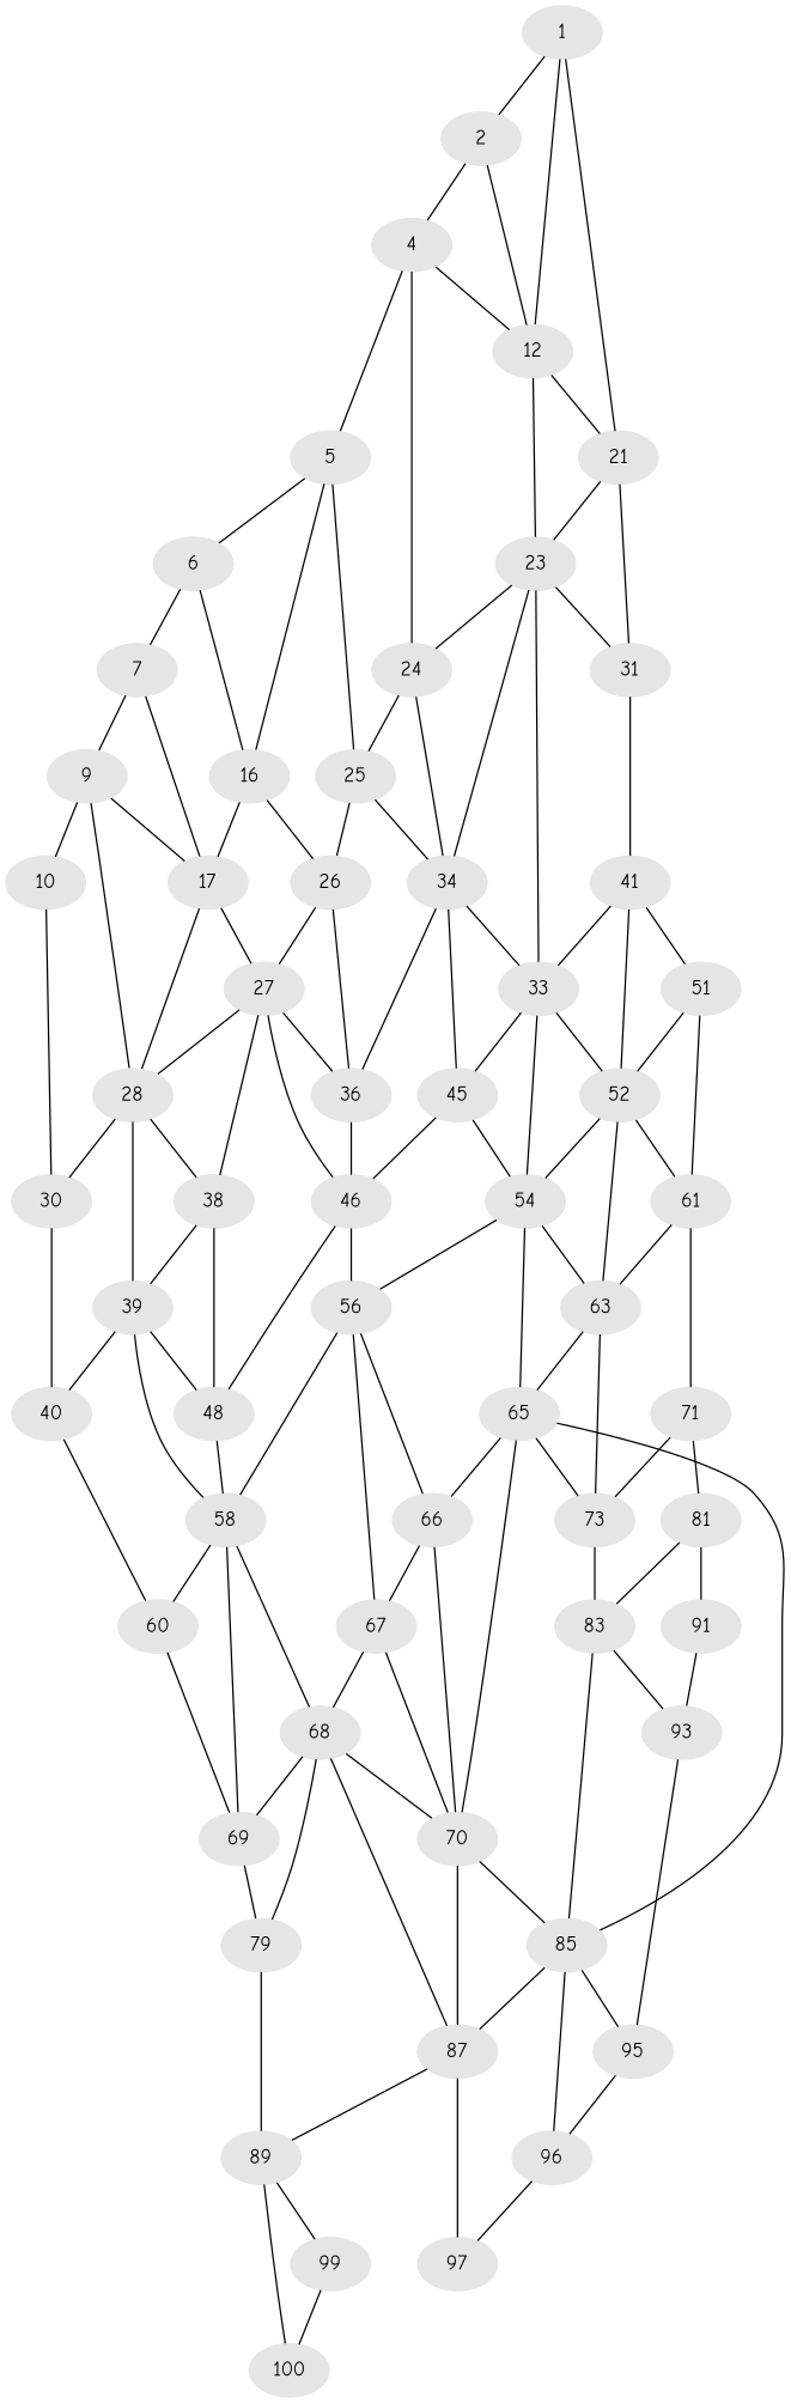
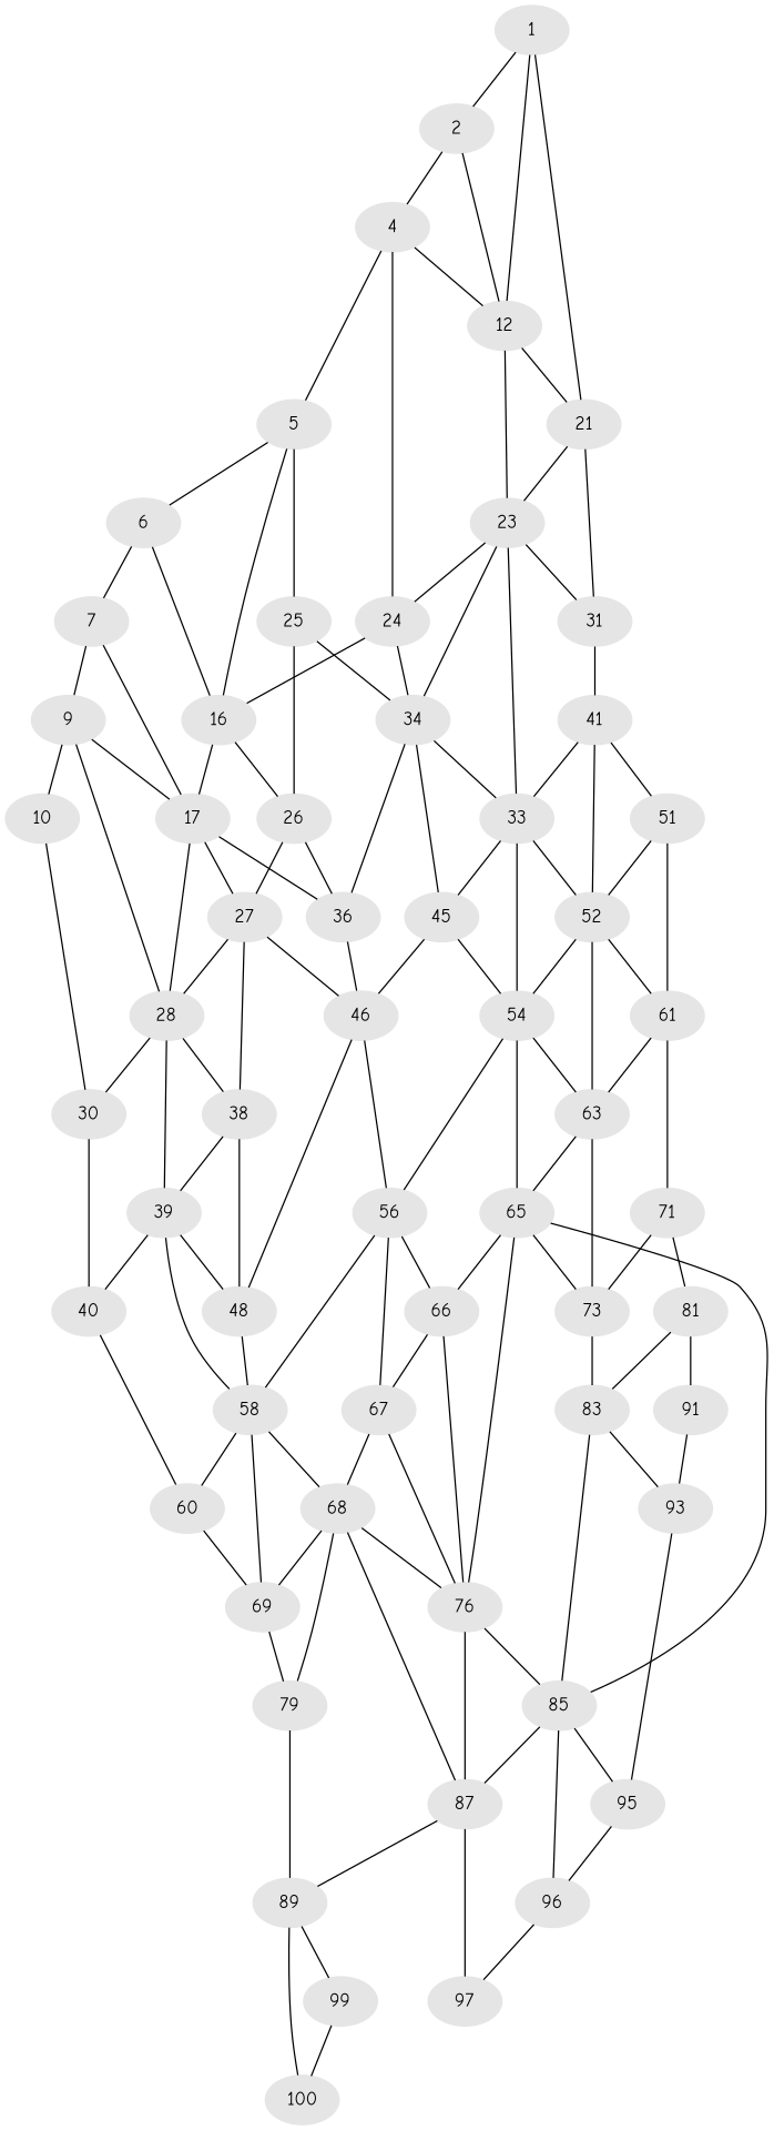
  graph {
    fontname="Comic Neue"
    node [color=gray90 fontname="Comic Neue" style=filled]
    edge [fontname="Comic Neue"]
    1 [super="+11"]
    2 [super="+3"]
    12 [super="+13"]
    21 [super="+22"]
    4 [super="+14"]
    23 [super="+33"]
    31 [super="+32"]
    5 [super="+15"]
    24
    6
    16
    25
    34 [super="+35"]
    7 [super="+8"]
    17 [super="+18"]
    26
    9 [super="+19"]
    10 [super="+20"]
    28 [super="+29"]
    27 [super="+37"]
    30
    38
    39 [super="+49"]
    40 [super="+50"]
    n25 [label=33 super="+44"]
    36
    46 [super="+47"]
    41 [super="+42"]
    45
    52 [super="+53"]
    54 [super="+55"]
    48
    56 [super="+57"]
    58 [super="+59"]
    60
    51
    68 [super="+78"]
    69 [super="+70"]
    61 [super="+62"]
    63 [super="+64"]
    65 [super="+75"]
    66
    67
    71 [super="+72"]
    73 [super="+74"]
-   76 [super="+77" label=70]
+   76 [super="+77"]
    85 [super="+86"]
    79 [super="+80"]
    87 [super="+88"]
    81 [super="+82"]
    83 [super="+84"]
    95
    96
    89 [super="+90"]
    97 [super="+98"]
    91 [super="+92"]
    93 [super="+94"]
    99
    100
    1 -- 2
    1 -- 12
    1 -- 21
    2 -- 12 [weight=2]
    2 -- 4
    12 -- 21
    12 -- 23
    21 -- 23
    21 -- 31 [weight=2]
    4 -- 12
    4 -- 5 [weight=2]
    4 -- 24
    23 -- 31
    23 -- 24
    23 -- 34
    23 -- n25
    31 -- 41 [weight=2]
    5 -- 6
    5 -- 16
    5 -- 25
-   24 -- 25
+   24 -- 16
    24 -- 34
    6 -- 16
    6 -- 7
    16 -- 17
    16 -- 26
    25 -- 34
    25 -- 26
    34 -- n25
    34 -- 36
    34 -- 45
    7 -- 17 [weight=2]
    7 -- 9
    17 -- 28
    17 -- 27
    26 -- 27
    26 -- 36
    9 -- 17
    9 -- 10 [weight=2]
    9 -- 28
    10 -- 30
    28 -- 30
    28 -- 38
    28 -- 39
    27 -- 28
    27 -- 38
-   27 -- 36
+   17 -- 36
    27 -- 46
    30 -- 40
    38 -- 39
    38 -- 48
    39 -- 40 [weight=2]
    39 -- 48
    39 -- 58
    40 -- 60
    n25 -- 45
    n25 -- 52
    n25 -- 54
    36 -- 46
    46 -- 48
    46 -- 56 [weight=2]
    41 -- n25
    41 -- 52
    41 -- 51
    45 -- 46
    45 -- 54
    52 -- 54
    52 -- 61
    52 -- 63
    54 -- 56
    54 -- 63
    54 -- 65
    48 -- 58
    56 -- 58
    56 -- 66
    56 -- 67
    58 -- 60
    58 -- 68
    58 -- 69
    60 -- 69
    51 -- 52
    51 -- 61
    68 -- 69
    68 -- 76
    68 -- 79
    68 -- 87
    69 -- 79 [weight=2]
    61 -- 63
    61 -- 71 [weight=2]
    63 -- 65
    63 -- 73 [weight=2]
    65 -- 66
    65 -- 73
    65 -- 76
    65 -- 85
    66 -- 67
    66 -- 76
    67 -- 68
    67 -- 76
    71 -- 73
    71 -- 81 [weight=2]
    73 -- 83 [weight=2]
    76 -- 85
    76 -- 87
    85 -- 87
    85 -- 95
    85 -- 96
    79 -- 89 [weight=2]
    87 -- 89
    87 -- 97 [weight=2]
    81 -- 83
    81 -- 91 [weight=2]
    83 -- 85
    83 -- 93 [weight=2]
    95 -- 96
    96 -- 97
    89 -- 99
    89 -- 100
    91 -- 93
    93 -- 95
    99 -- 100
  }
